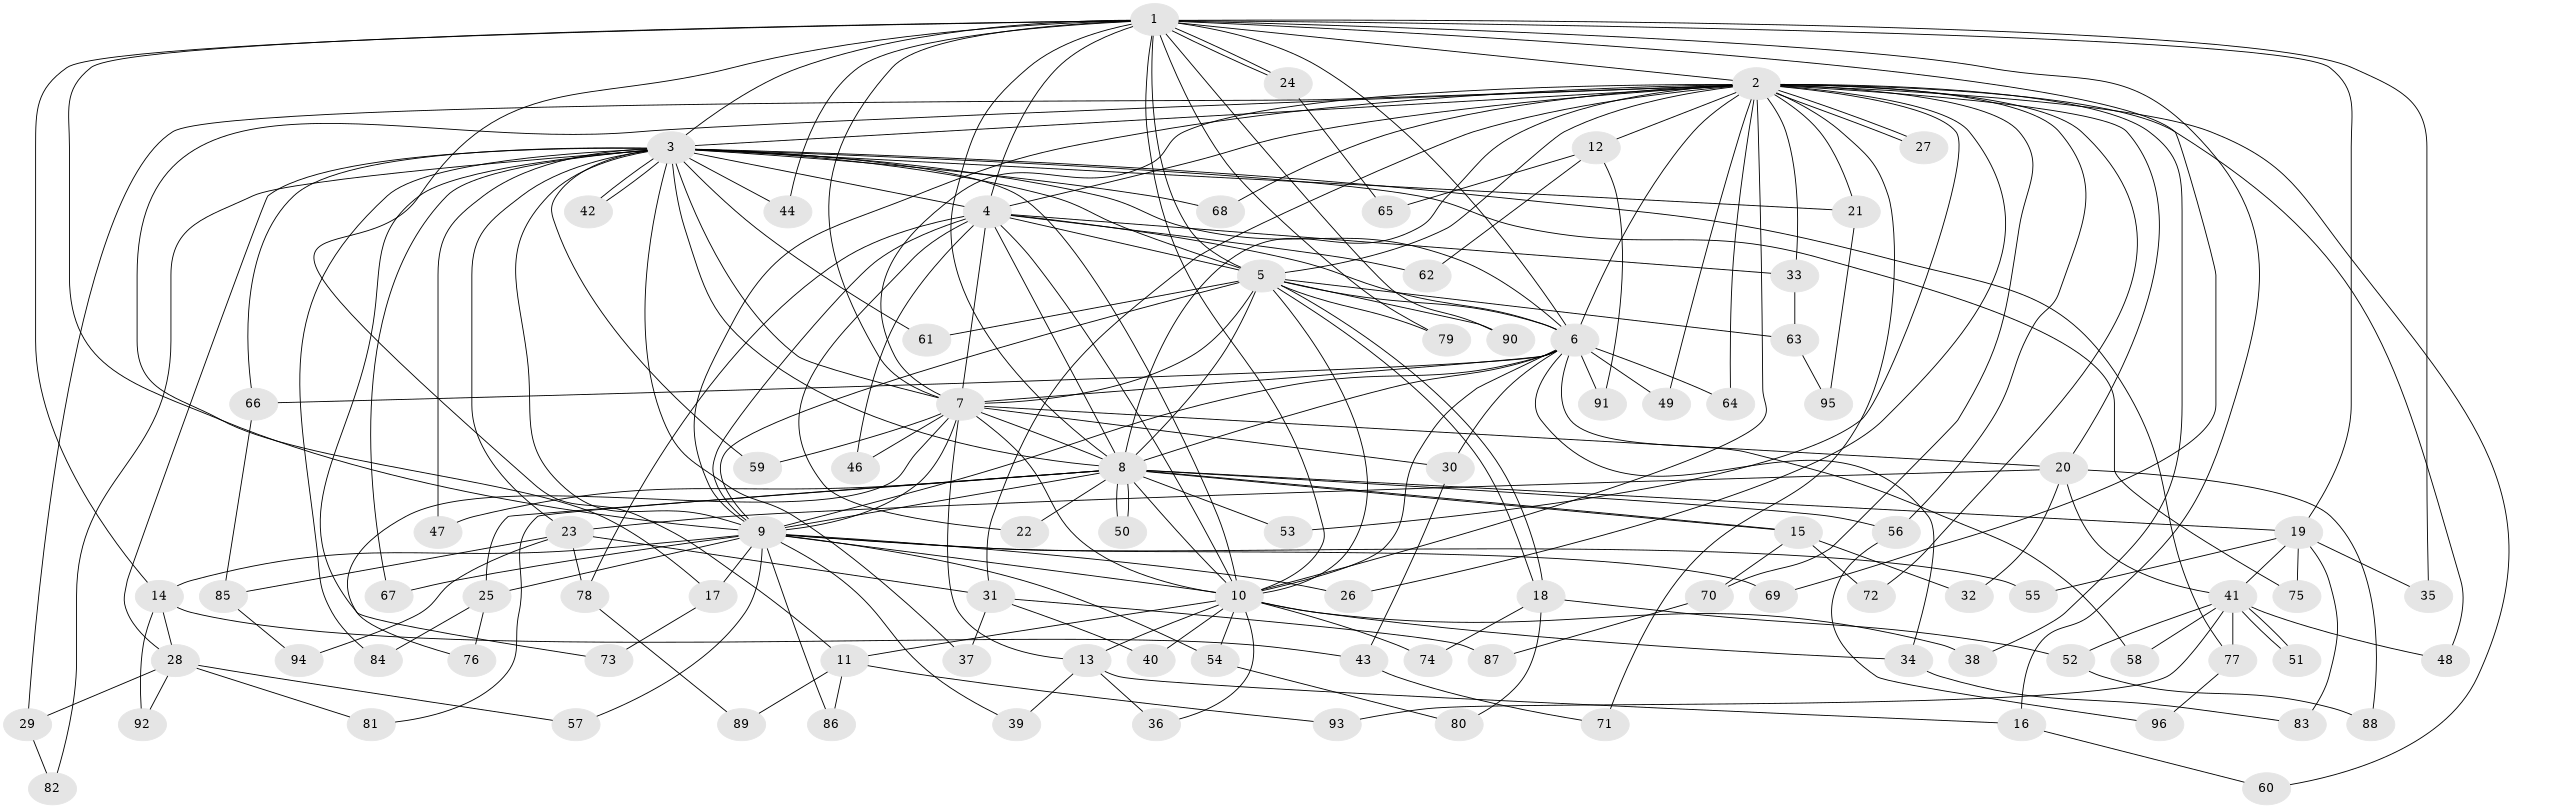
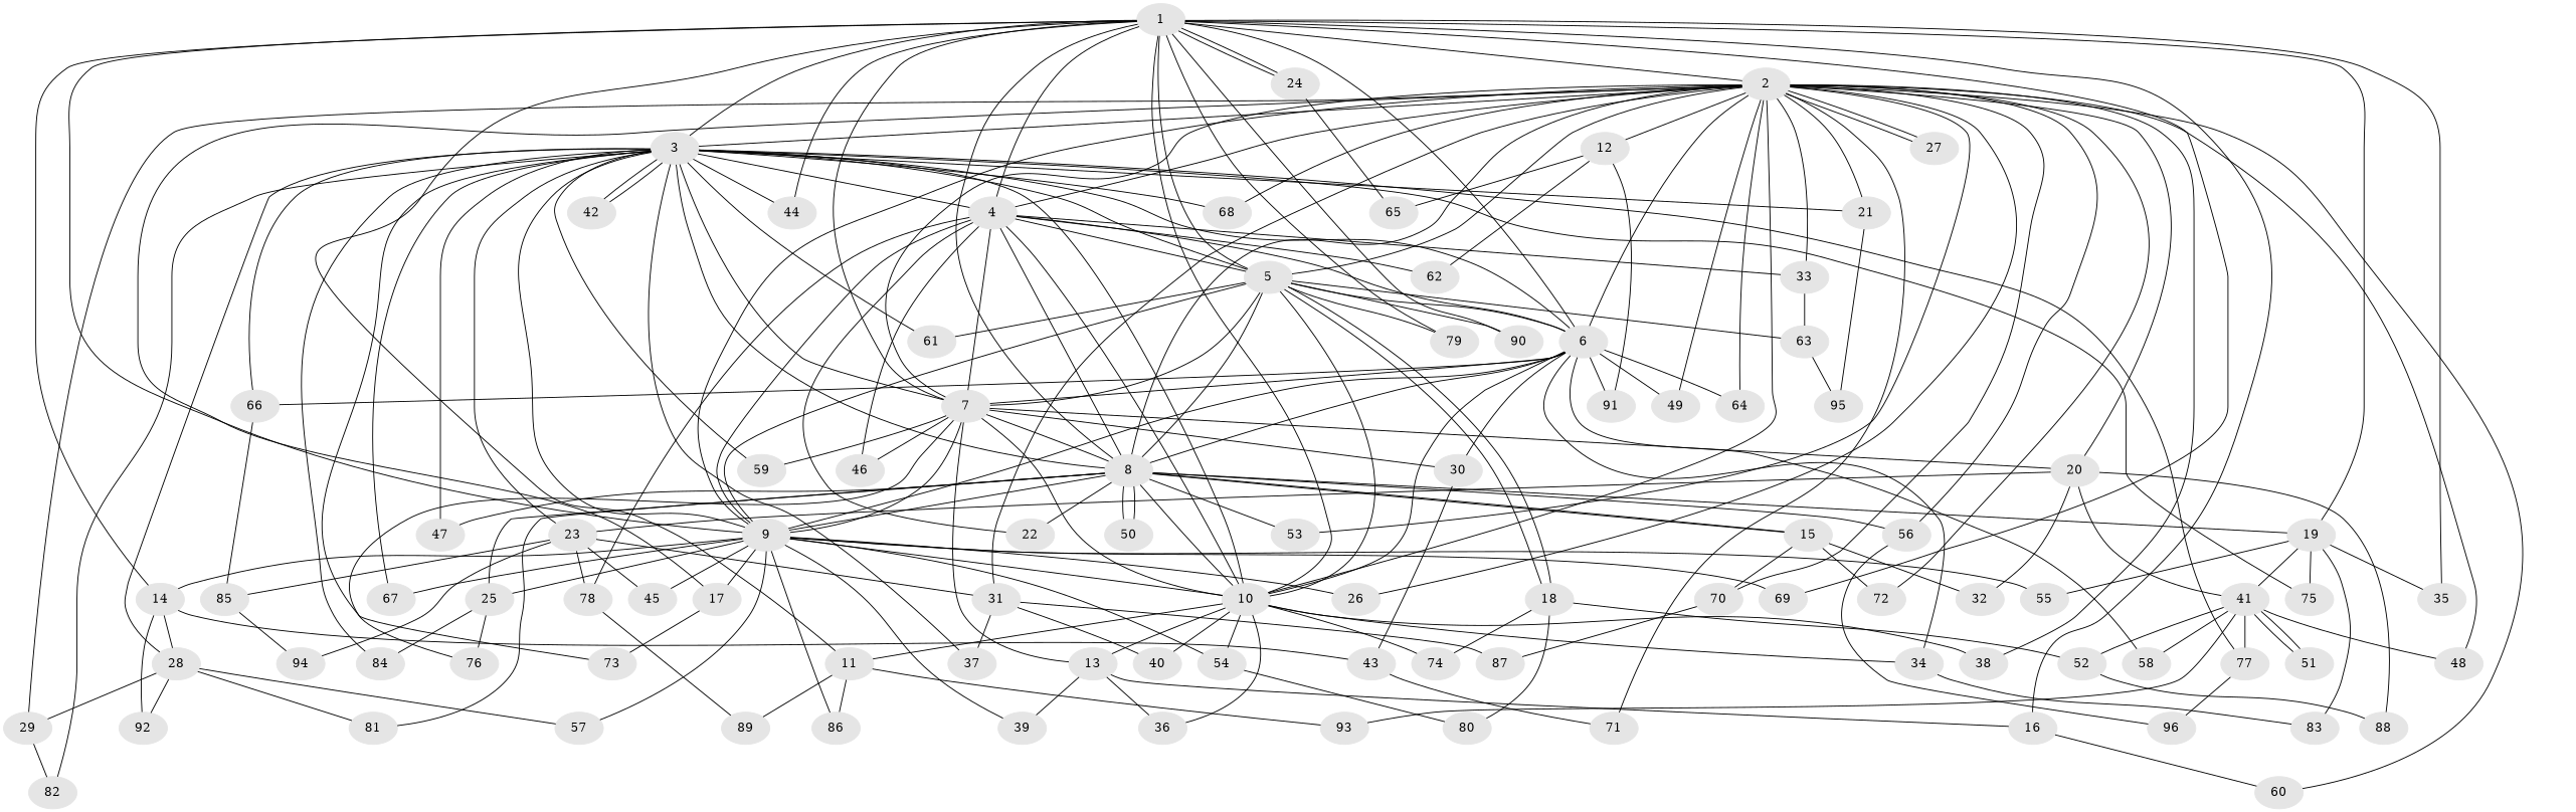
  graph {
    node [color=gray90 style=filled]
    1
    2
    3
    4
    5
    6
    7
    8
    9
    10
    11
    14
    16
    19
    24
    35
    44
    69
    79
    90
    12
    17
    20
    21
    26
    27
    29
    31
    33
    38
    48
    49
    53
    56
    60
    64
    68
    70
    71
    72
    23
    28
    37
    42
    47
    59
    61
    66
    67
    73
    75
    77
    82
    84
    22
    46
    62
    78
    18
    63
    30
    34
    58
    91
    13
    76
    15
    25
    50
    81
    39
+   45
    54
    55
    57
    86
    36
    40
    74
    89
    93
    43
    92
    41
    83
    65
    32
    88
    95
    87
    96
    85
    94
    52
    80
    51
    1 -- 2
    1 -- 3
    1 -- 4
    1 -- 5
    1 -- 6
    1 -- 7
    1 -- 8
    1 -- 9
    1 -- 10
    1 -- 11
    1 -- 14
    1 -- 16
    1 -- 19
    1 -- 24
    1 -- 24
    1 -- 35
    1 -- 44
    1 -- 69
    1 -- 79
    1 -- 90
    2 -- 3
    2 -- 4
    2 -- 5
    2 -- 6
    2 -- 7
    2 -- 8
    2 -- 9
    2 -- 10
    2 -- 12
    2 -- 17
    2 -- 20
    2 -- 21
    2 -- 26
    2 -- 27
    2 -- 27
    2 -- 29
    2 -- 31
    2 -- 33
    2 -- 38
    2 -- 48
    2 -- 49
    2 -- 53
    2 -- 56
    2 -- 60
    2 -- 64
    2 -- 68
    2 -- 70
    2 -- 71
    2 -- 72
    3 -- 4
    3 -- 5
    3 -- 6
    3 -- 7
    3 -- 8
    3 -- 9
    3 -- 10
    3 -- 44
    3 -- 21
    3 -- 68
    3 -- 23
    3 -- 28
    3 -- 37
    3 -- 42
    3 -- 42
    3 -- 47
    3 -- 59
    3 -- 61
    3 -- 66
    3 -- 67
    3 -- 73
    3 -- 75
    3 -- 77
    3 -- 82
    3 -- 84
    4 -- 5
    4 -- 6
    4 -- 7
    4 -- 8
    4 -- 9
    4 -- 10
    4 -- 33
    4 -- 22
    4 -- 46
    4 -- 62
    4 -- 78
    5 -- 6
    5 -- 7
    5 -- 8
    5 -- 9
    5 -- 10
    5 -- 79
    5 -- 90
    5 -- 61
    5 -- 18
    5 -- 18
    5 -- 63
    6 -- 7
    6 -- 8
    6 -- 9
    6 -- 10
    6 -- 49
    6 -- 64
    6 -- 66
    6 -- 30
    6 -- 34
    6 -- 58
    6 -- 91
    7 -- 8
    7 -- 9
    7 -- 10
    7 -- 20
    7 -- 59
    7 -- 46
    7 -- 30
    7 -- 13
    7 -- 76
    8 -- 9
    8 -- 10
    8 -- 19
    8 -- 53
    8 -- 56
    8 -- 47
    8 -- 22
    8 -- 15
    8 -- 15
    8 -- 25
    8 -- 50
    8 -- 50
    8 -- 81
    9 -- 10
    9 -- 14
    9 -- 69
    9 -- 17
    9 -- 26
    9 -- 67
    9 -- 25
    9 -- 39
+   9 -- 45
    9 -- 54
    9 -- 55
    9 -- 57
    9 -- 86
    10 -- 11
    10 -- 38
    10 -- 34
    10 -- 13
    10 -- 54
    10 -- 36
    10 -- 40
    10 -- 74
    11 -- 86
    11 -- 89
    11 -- 93
    14 -- 28
    14 -- 43
    14 -- 92
    16 -- 60
    19 -- 35
    19 -- 75
    19 -- 55
    19 -- 41
    19 -- 83
    24 -- 65
    12 -- 62
    12 -- 91
    12 -- 65
    17 -- 73
    20 -- 23
    20 -- 41
    20 -- 32
    20 -- 88
    21 -- 95
    29 -- 82
    31 -- 37
    31 -- 40
    31 -- 87
    33 -- 63
    56 -- 96
    70 -- 87
    23 -- 31
    23 -- 78
+   23 -- 45
    23 -- 85
    23 -- 94
    28 -- 29
    28 -- 81
    28 -- 57
    28 -- 92
    66 -- 85
    77 -- 96
    78 -- 89
    18 -- 74
    18 -- 52
    18 -- 80
    63 -- 95
    30 -- 43
    34 -- 83
    13 -- 16
    13 -- 39
    13 -- 36
    15 -- 70
    15 -- 72
    15 -- 32
    25 -- 84
    25 -- 76
    54 -- 80
    43 -- 71
    41 -- 48
    41 -- 77
    41 -- 58
    41 -- 93
    41 -- 52
    41 -- 51
    41 -- 51
    85 -- 94
    52 -- 88
  }
